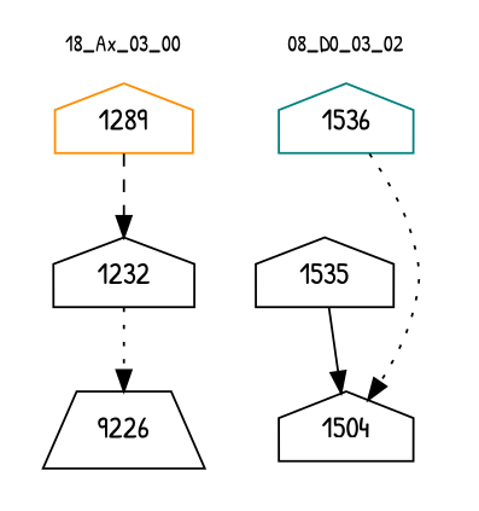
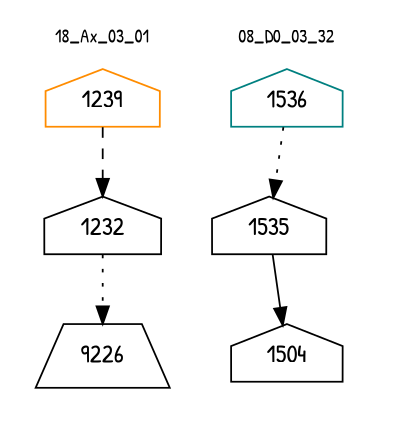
  digraph {
    fontname="Patrick Hand"
    node [color=black fontname="Patrick Hand" shape=house]
    edge [color=black fontname="Patrick Hand" style=dotted]
-   n1 [color=darkorange label=1289]
+   n1 [color=darkorange label=1239]
    n2 [label=1232]
    n3 [label=9226 shape=trapezium]
    n4 [color=teal label=1536]
    n5 [label=1535]
    n6 [label=1504]
    subgraph cluster_1 {
      color=white
      fontsize=10
-     label="18_Ax_03_00"
+     label="18_Ax_03_01"
      n1
      n2
      n3
    }
    subgraph cluster_2 {
      color=white
      fontsize=10
-     label="08_D0_03_02"
+     label="08_D0_03_32"
      n4
      n5
      n6
    }
    n1 -> n2 [style=dashed]
    n2 -> n3
-   n4 -> n6
+   n4 -> n5
    n5 -> n6 [style=solid]
  }
